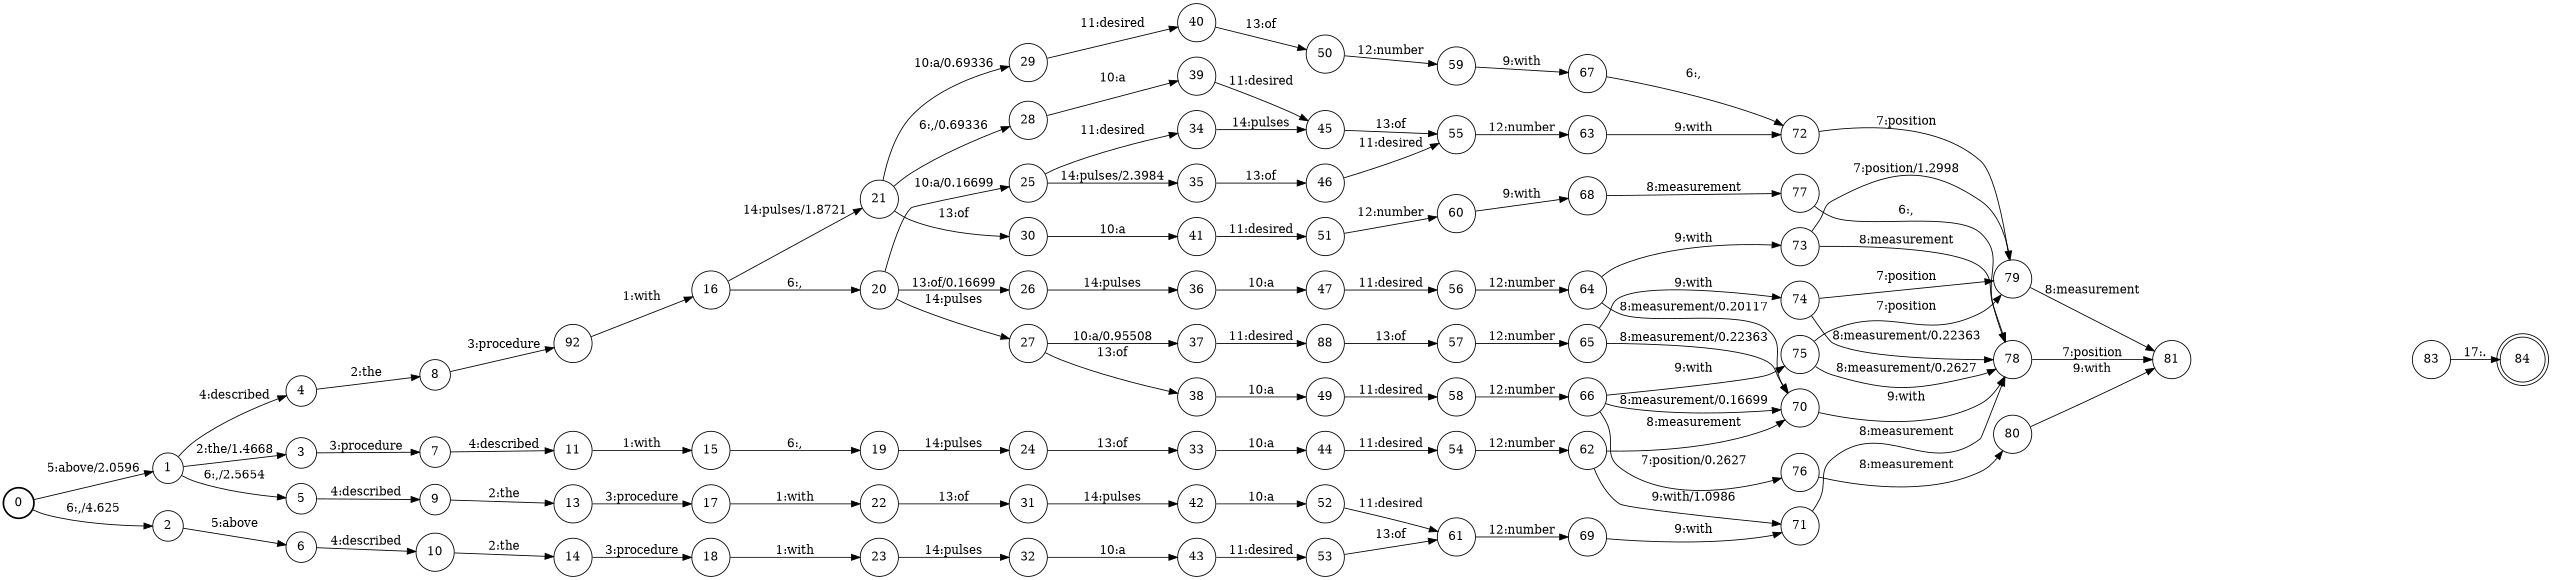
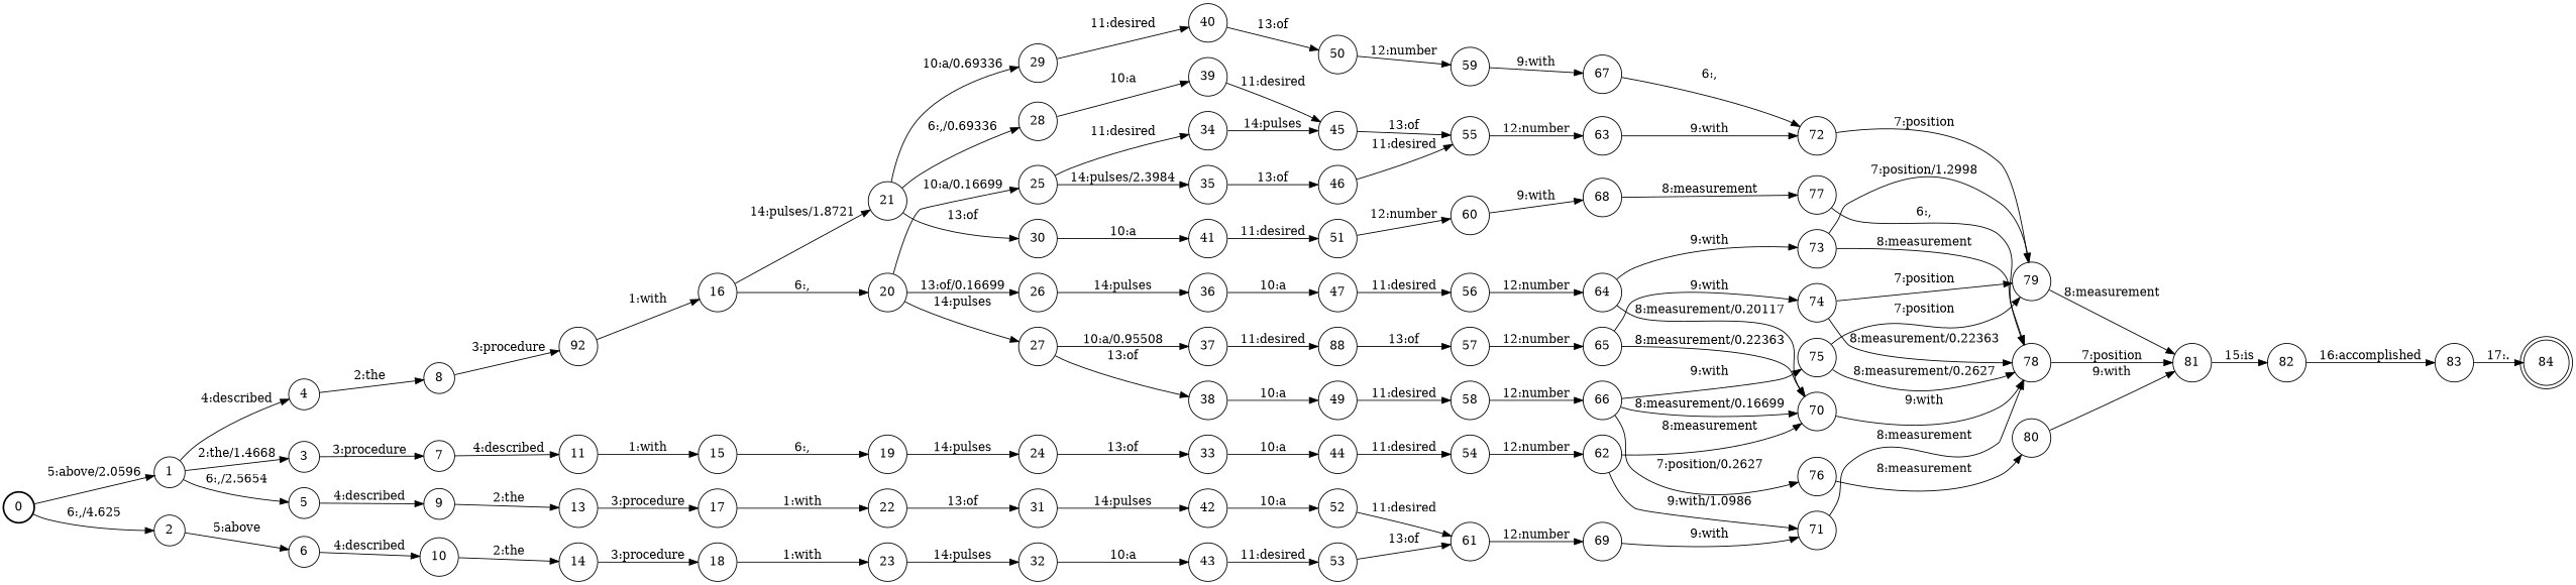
  digraph {
    nodesep=0.25
    rankdir=LR
    ranksep=0.4
    node [fontsize=14 shape=circle style=solid]
    edge [fontsize=14]
    n1 [label=0 style=bold]
    n2 [label=1]
    n3 [label=2]
    n4 [label=3]
    n5 [label=4]
    n6 [label=5]
    n7 [label=6]
    n8 [label=7]
    n9 [label=8]
    n10 [label=9]
    n11 [label=10]
    n12 [label=11]
    n13 [label=92]
    n14 [label=13]
    n15 [label=14]
    n16 [label=15]
    n17 [label=16]
    n18 [label=17]
    n19 [label=18]
    n20 [label=19]
    n21 [label=20]
    n22 [label=21]
    n23 [label=22]
    n24 [label=23]
    n25 [label=24]
    n26 [label=25]
    n27 [label=26]
    n28 [label=27]
    n29 [label=28]
    n30 [label=29]
    n31 [label=30]
    n32 [label=31]
    n33 [label=32]
    n34 [label=33]
    n35 [label=34]
    n36 [label=35]
    n37 [label=36]
    n38 [label=37]
    n39 [label=38]
    n40 [label=39]
    n41 [label=40]
    n42 [label=41]
    n43 [label=42]
    n44 [label=43]
    n45 [label=44]
    n46 [label=45]
    n47 [label=46]
    n48 [label=47]
    n49 [label=88]
    n50 [label=49]
    n51 [label=50]
    n52 [label=51]
    n53 [label=52]
    n54 [label=53]
    n55 [label=54]
    n56 [label=55]
    n57 [label=56]
    n58 [label=57]
    n59 [label=58]
    n60 [label=59]
    n61 [label=60]
    n62 [label=61]
    n63 [label=62]
    n64 [label=63]
    n65 [label=64]
    n66 [label=65]
    n67 [label=66]
    n68 [label=67]
    n69 [label=68]
    n70 [label=69]
    n71 [label=71]
    n72 [label=70]
    n73 [label=72]
    n74 [label=73]
    n75 [label=74]
    n76 [label=75]
    n77 [label=76]
    n78 [label=77]
    n79 [label=78]
    n80 [label=79]
    n81 [label=80]
    n82 [label=81]
+   n83 [label=82]
    n84 [label=83]
    n85 [label=84 shape=doublecircle]
    n1 -> n2 [label="5:above/2.0596"]
    n1 -> n3 [label="6:,/4.625"]
    n2 -> n4 [label="2:the/1.4668"]
    n2 -> n5 [label="4:described"]
    n2 -> n6 [label="6:,/2.5654"]
    n3 -> n7 [label="5:above"]
    n4 -> n8 [label="3:procedure"]
    n5 -> n9 [label="2:the"]
    n6 -> n10 [label="4:described"]
    n7 -> n11 [label="4:described"]
    n8 -> n12 [label="4:described"]
    n9 -> n13 [label="3:procedure"]
    n10 -> n14 [label="2:the"]
    n11 -> n15 [label="2:the"]
    n12 -> n16 [label="1:with"]
    n13 -> n17 [label="1:with"]
    n14 -> n18 [label="3:procedure"]
    n15 -> n19 [label="3:procedure"]
    n16 -> n20 [label="6:,"]
    n17 -> n21 [label="6:,"]
    n17 -> n22 [label="14:pulses/1.8721"]
    n18 -> n23 [label="1:with"]
    n19 -> n24 [label="1:with"]
    n20 -> n25 [label="14:pulses"]
    n21 -> n26 [label="10:a/0.16699"]
    n21 -> n27 [label="13:of/0.16699"]
    n21 -> n28 [label="14:pulses"]
    n22 -> n29 [label="6:,/0.69336"]
    n22 -> n30 [label="10:a/0.69336"]
    n22 -> n31 [label="13:of"]
    n23 -> n32 [label="13:of"]
    n24 -> n33 [label="14:pulses"]
    n25 -> n34 [label="13:of"]
    n26 -> n35 [label="11:desired"]
    n26 -> n36 [label="14:pulses/2.3984"]
    n27 -> n37 [label="14:pulses"]
    n28 -> n38 [label="10:a/0.95508"]
    n28 -> n39 [label="13:of"]
    n29 -> n40 [label="10:a"]
    n30 -> n41 [label="11:desired"]
    n31 -> n42 [label="10:a"]
    n32 -> n43 [label="14:pulses"]
    n33 -> n44 [label="10:a"]
    n34 -> n45 [label="10:a"]
    n35 -> n46 [label="14:pulses"]
    n36 -> n47 [label="13:of"]
    n37 -> n48 [label="10:a"]
    n38 -> n49 [label="11:desired"]
    n39 -> n50 [label="10:a"]
    n40 -> n46 [label="11:desired"]
    n41 -> n51 [label="13:of"]
    n42 -> n52 [label="11:desired"]
    n43 -> n53 [label="10:a"]
    n44 -> n54 [label="11:desired"]
    n45 -> n55 [label="11:desired"]
    n46 -> n56 [label="13:of"]
    n47 -> n56 [label="11:desired"]
    n48 -> n57 [label="11:desired"]
    n49 -> n58 [label="13:of"]
    n50 -> n59 [label="11:desired"]
    n51 -> n60 [label="12:number"]
    n52 -> n61 [label="12:number"]
    n53 -> n62 [label="11:desired"]
    n54 -> n62 [label="13:of"]
    n55 -> n63 [label="12:number"]
    n56 -> n64 [label="12:number"]
    n57 -> n65 [label="12:number"]
    n58 -> n66 [label="12:number"]
    n59 -> n67 [label="12:number"]
    n60 -> n68 [label="9:with"]
    n61 -> n69 [label="9:with"]
    n62 -> n70 [label="12:number"]
    n63 -> n71 [label="9:with/1.0986"]
    n63 -> n72 [label="8:measurement"]
    n64 -> n73 [label="9:with"]
    n65 -> n72 [label="8:measurement/0.20117"]
    n65 -> n74 [label="9:with"]
    n66 -> n72 [label="8:measurement/0.22363"]
    n66 -> n75 [label="9:with"]
    n67 -> n72 [label="8:measurement/0.16699"]
    n67 -> n76 [label="9:with"]
    n67 -> n77 [label="7:position/0.2627"]
    n68 -> n73 [label="6:,"]
    n69 -> n78 [label="8:measurement"]
    n70 -> n71 [label="9:with"]
    n71 -> n79 [label="8:measurement"]
    n72 -> n79 [label="9:with"]
    n73 -> n80 [label="7:position"]
    n74 -> n79 [label="8:measurement"]
    n74 -> n80 [label="7:position/1.2998"]
    n75 -> n79 [label="8:measurement/0.22363"]
    n75 -> n80 [label="7:position"]
    n76 -> n79 [label="8:measurement/0.2627"]
    n76 -> n80 [label="7:position"]
    n77 -> n81 [label="8:measurement"]
    n78 -> n79 [label="6:,"]
    n79 -> n82 [label="7:position"]
    n80 -> n82 [label="8:measurement"]
    n81 -> n82 [label="9:with"]
+   n82 -> n83 [label="15:is"]
+   n83 -> n84 [label="16:accomplished"]
    n84 -> n85 [label="17:."]
  }
